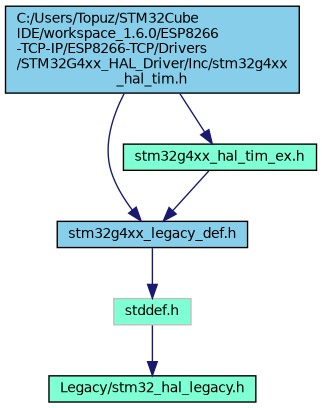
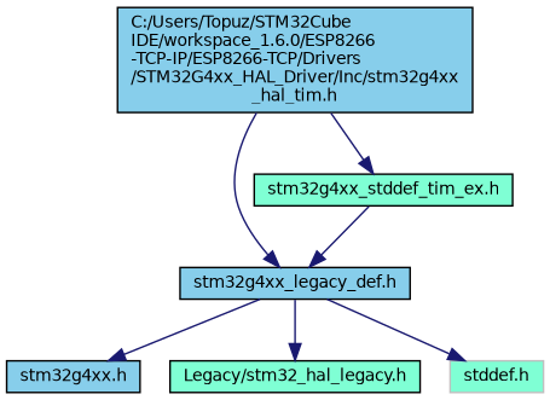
  digraph {
    node [color=black fillcolor=skyblue fontname=Helvetica fontsize=10 shape=record style=filled]
    edge [color=midnightblue fontname=Helvetica fontsize=10 labelfontname=Helvetica labelfontsize=10 style=solid]
    n1 [fontcolor=black height=0.2 label="C:/Users/Topuz/STM32Cube\lIDE/workspace_1.6.0/ESP8266\l-TCP-IP/ESP8266-TCP/Drivers\l/STM32G4xx_HAL_Driver/Inc/stm32g4xx\l_hal_tim.h" width=0.4]
    n2 [height=0.2 label="stm32g4xx_legacy_def.h" width=0.4]
-   n3 [fillcolor=aquamarine height=0.2 label="stm32g4xx_hal_tim_ex.h" width=0.4]
+   n3 [fillcolor=aquamarine height=0.2 label="stm32g4xx_stddef_tim_ex.h" width=0.4]
+   n4 [height=0.2 label="stm32g4xx.h" width=0.4]
    n5 [fillcolor=aquamarine height=0.2 label="Legacy/stm32_hal_legacy.h" width=0.4]
    n6 [color=grey75 fillcolor=aquamarine height=0.2 label="stddef.h" width=0.4]
    n1 -> n2
    n1 -> n3
-   n6 -> n5
+   n2 -> n4
+   n2 -> n5
    n2 -> n6
    n3 -> n2
  }
